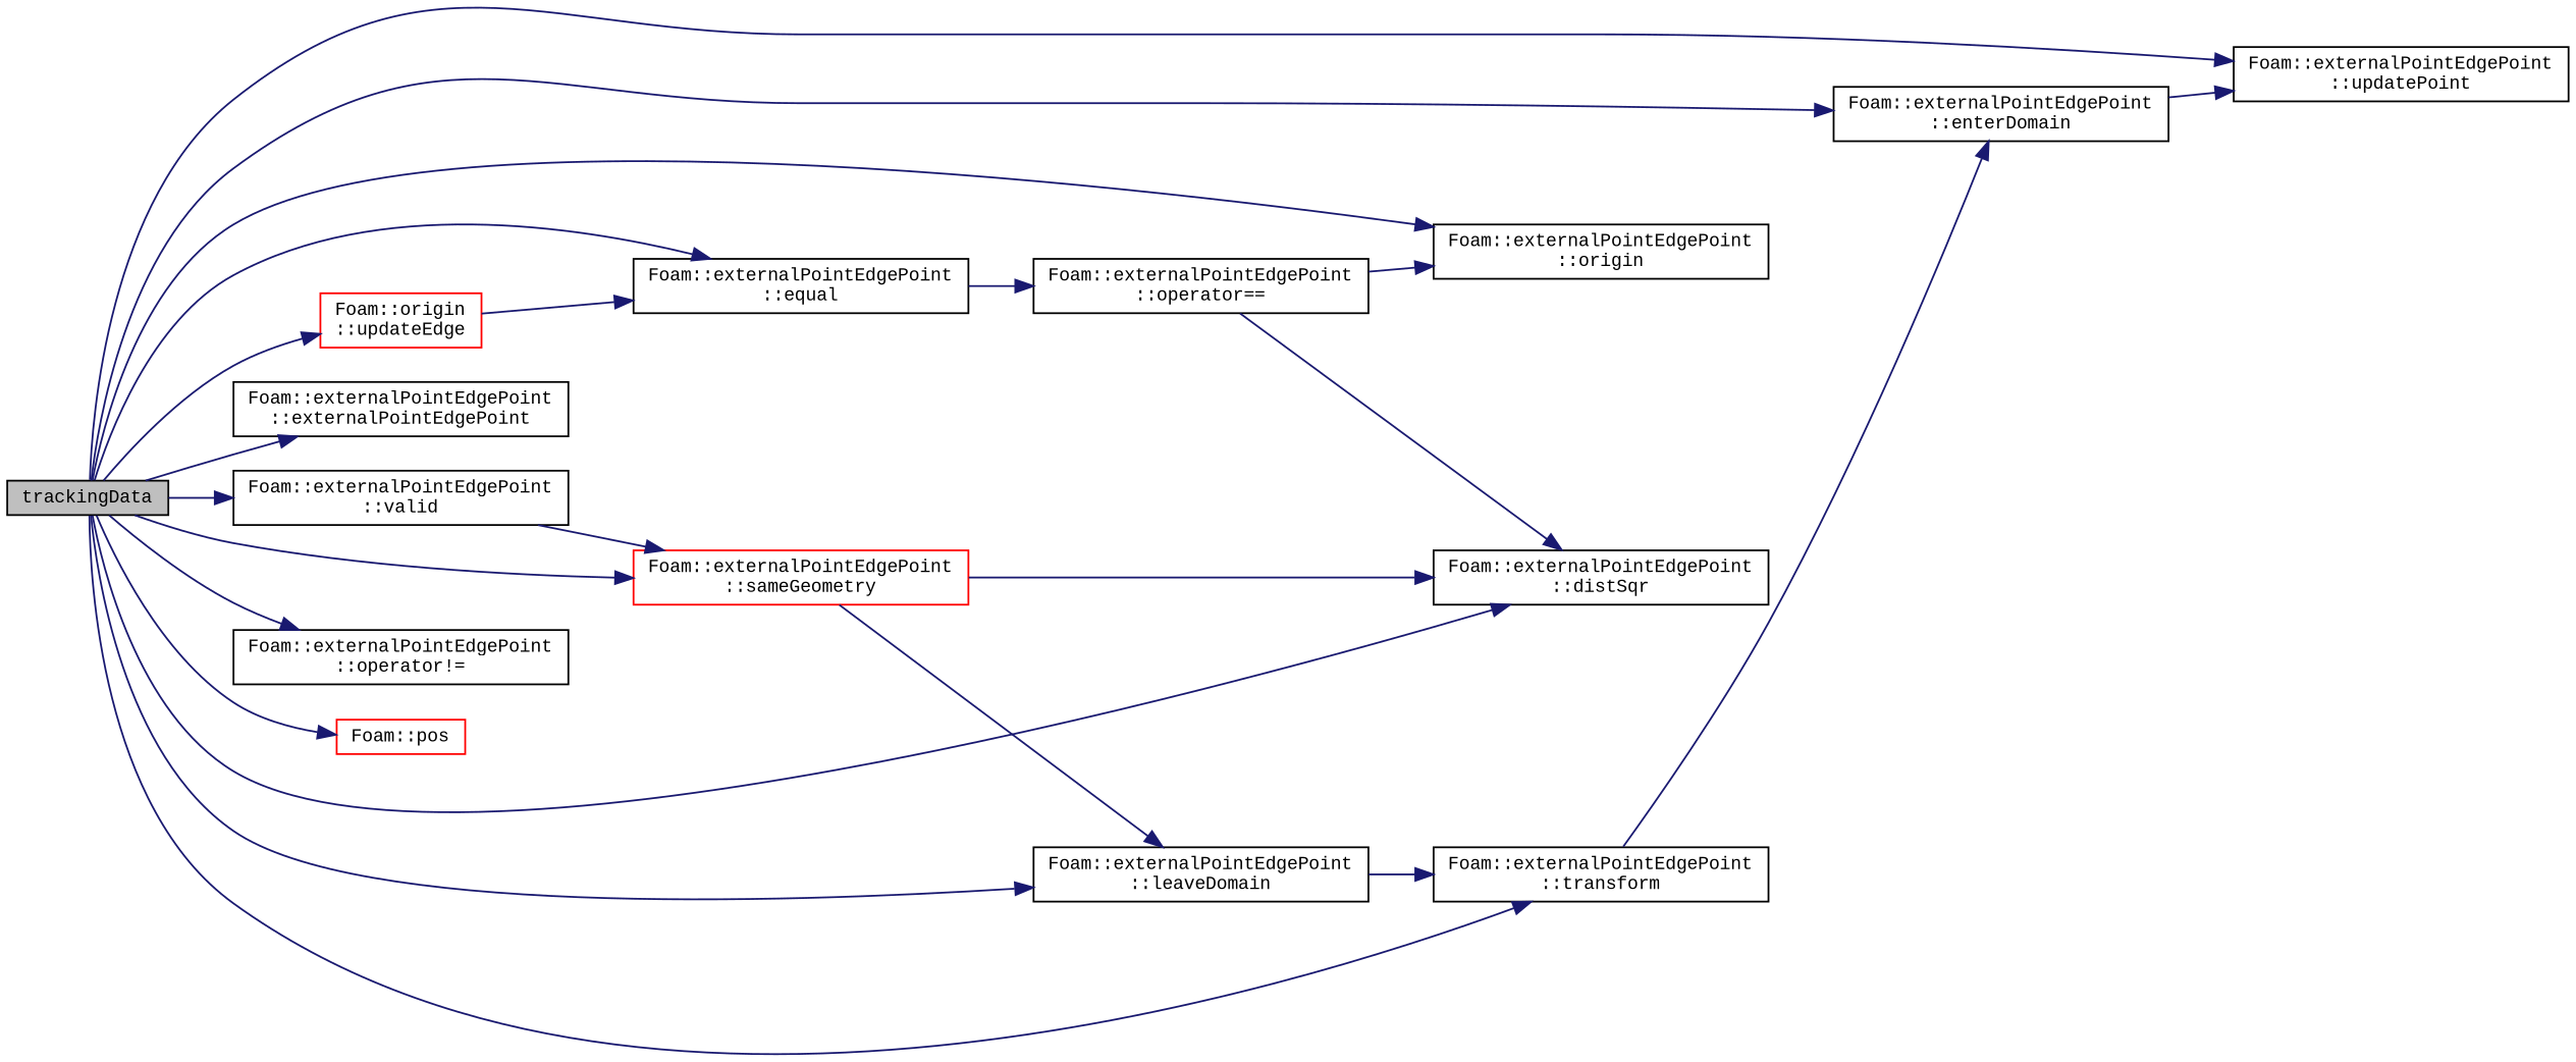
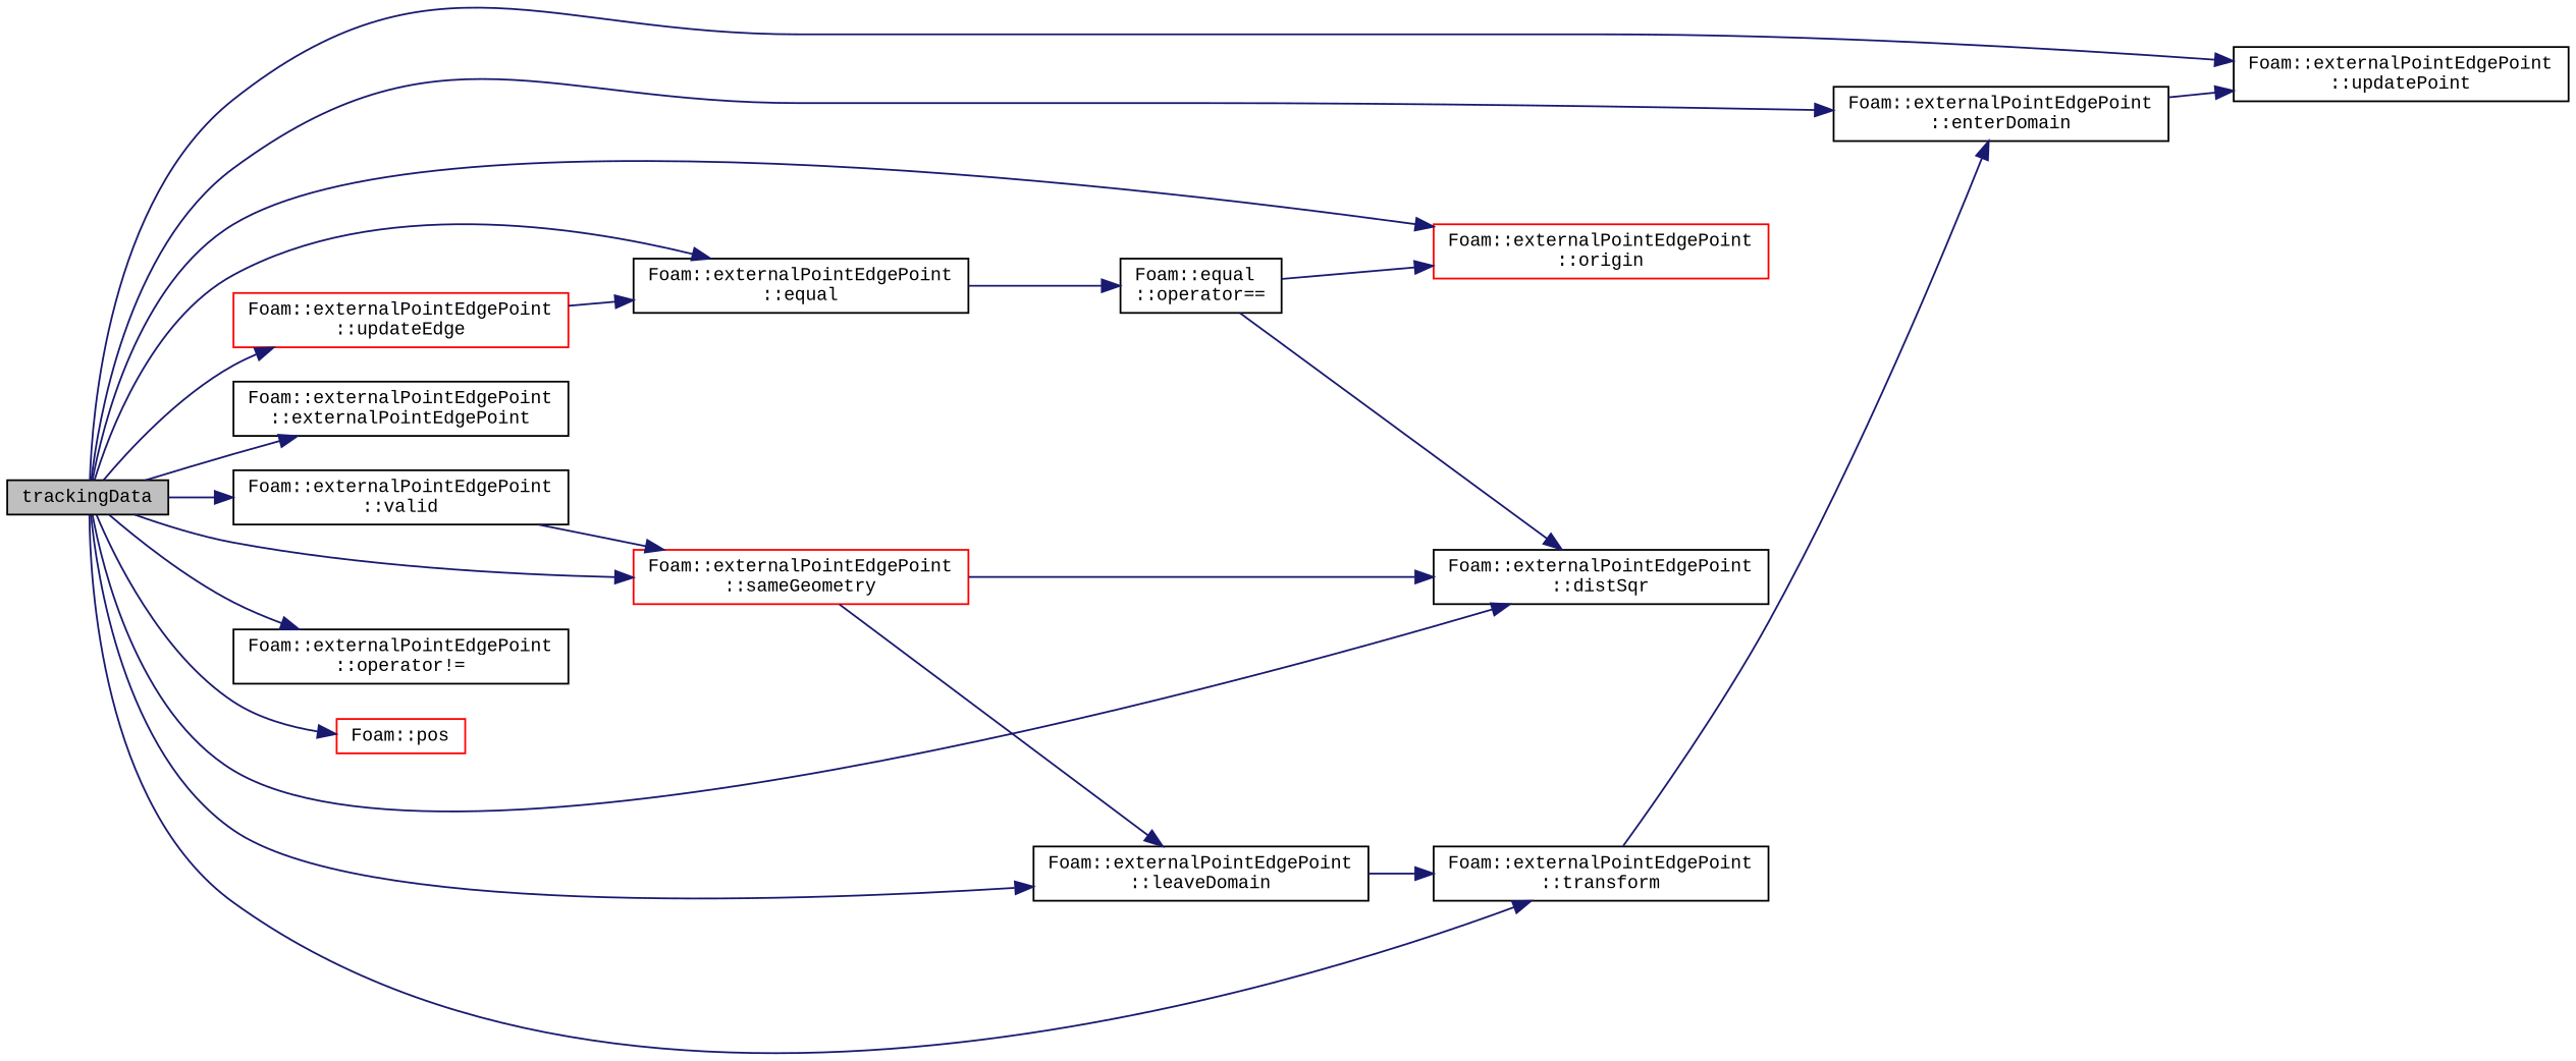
  digraph {
    fontname="Liberation Mono"
    rankdir=LR
    node [color=black fontname="Liberation Mono" fontsize=10 shape=record]
    edge [color=midnightblue fontname="Liberation Mono" fontsize=10 labelfontname=FreeSans labelfontsize=10 style=solid]
    n1 [fillcolor=grey75 fontcolor=black height=0.2 label=trackingData style=filled width=0.4]
    n2 [height=0.2 label="Foam::externalPointEdgePoint\l::distSqr" width=0.4]
    n3 [height=0.2 label="Foam::externalPointEdgePoint\l::enterDomain" width=0.4]
    n4 [height=0.2 label="Foam::externalPointEdgePoint\l::updatePoint" width=0.4]
    n5 [height=0.2 label="Foam::externalPointEdgePoint\l::equal" width=0.4]
-   n6 [height=0.2 label="Foam::externalPointEdgePoint\l::origin" width=0.4]
+   n6 [color=red height=0.2 label="Foam::externalPointEdgePoint\l::origin" width=0.4]
    n7 [height=0.2 label="Foam::externalPointEdgePoint\l::externalPointEdgePoint" width=0.4]
    n8 [height=0.2 label="Foam::externalPointEdgePoint\l::leaveDomain" width=0.4]
    n9 [height=0.2 label="Foam::externalPointEdgePoint\l::transform" width=0.4]
    n10 [height=0.2 label="Foam::externalPointEdgePoint\l::operator!=" width=0.4]
    n11 [color=red height=0.2 label="Foam::pos" width=0.4]
    n12 [color=red height=0.2 label="Foam::externalPointEdgePoint\l::sameGeometry" width=0.4]
-   n13 [color=red height=0.2 label="Foam::origin\l::updateEdge" width=0.4]
+   n13 [color=red height=0.2 label="Foam::externalPointEdgePoint\l::updateEdge" width=0.4]
    n14 [height=0.2 label="Foam::externalPointEdgePoint\l::valid" width=0.4]
-   n15 [height=0.2 label="Foam::externalPointEdgePoint\l::operator==" width=0.4]
+   n15 [height=0.2 label="Foam::equal\l::operator==" width=0.4]
    n1 -> n2
    n1 -> n3
    n1 -> n4
    n1 -> n5
    n1 -> n6
    n1 -> n7
    n1 -> n8
    n1 -> n9
    n1 -> n10
    n1 -> n11
    n1 -> n12
    n1 -> n13
    n1 -> n14
    n3 -> n4
    n5 -> n15
    n8 -> n9
    n9 -> n3
    n12 -> n2
    n12 -> n8
    n13 -> n5
    n14 -> n12
    n15 -> n2
    n15 -> n6
  }
